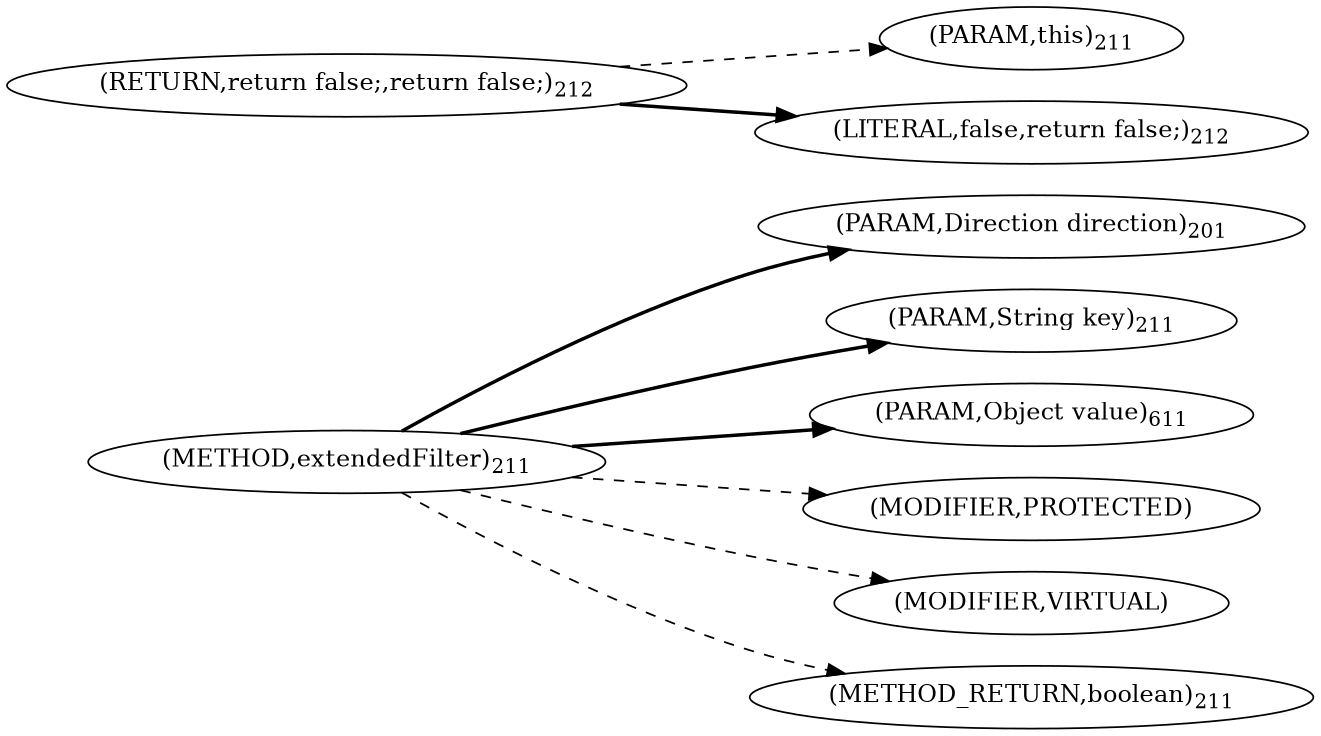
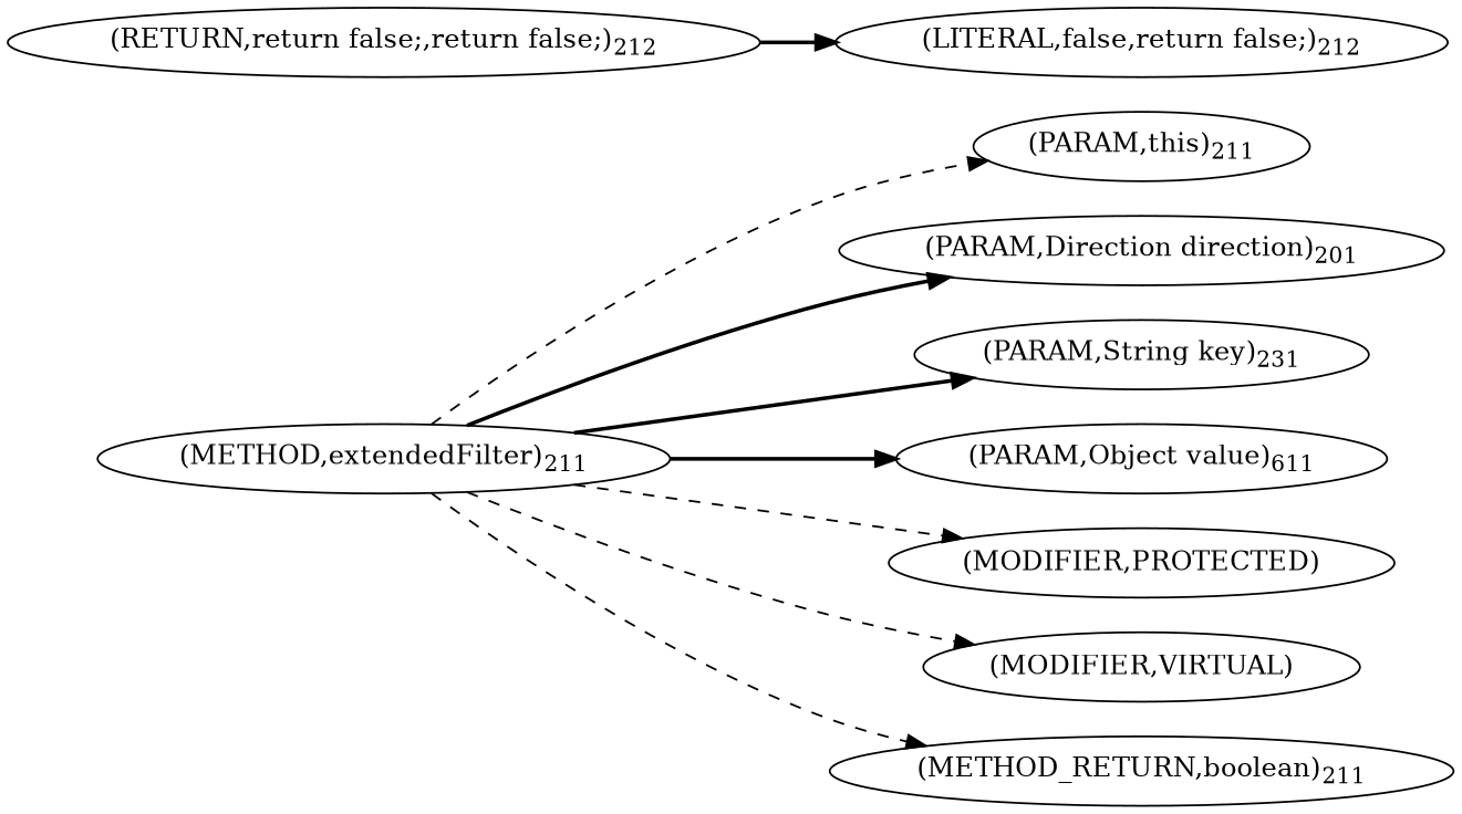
  digraph {
    rankdir=LR
    edge [style=dashed]
    n1 [label=<(METHOD,extendedFilter)<SUB>211</SUB>>]
    n2 [label=<(PARAM,this)<SUB>211</SUB>>]
    n3 [label=<(PARAM,Direction direction)<SUB>201</SUB>>]
-   n4 [label=<(PARAM,String key)<SUB>211</SUB>>]
+   n4 [label=<(PARAM,String key)<SUB>231</SUB>>]
    n5 [label=<(PARAM,Object value)<SUB>611</SUB>>]
    n6 [label=<(MODIFIER,PROTECTED)>]
    n7 [label=<(MODIFIER,VIRTUAL)>]
    n8 [label=<(METHOD_RETURN,boolean)<SUB>211</SUB>>]
    n9 [label=<(RETURN,return false;,return false;)<SUB>212</SUB>>]
    n10 [label=<(LITERAL,false,return false;)<SUB>212</SUB>>]
-   n9 -> n2
+   n1 -> n2
    n1 -> n3 [style=bold]
    n1 -> n4 [style=bold]
    n1 -> n5 [style=bold]
    n1 -> n6
    n1 -> n7
    n1 -> n8
    n9 -> n10 [style=bold]
  }
